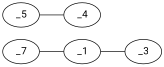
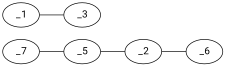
  graph {
    fontname="Roboto Mono"
    rankdir=LR
    node [fontname="Roboto Mono"]
    edge [fontname="Roboto Mono"]
    n1 [label=_7 x=0.73 y=2.87]
    _5 [x=1.02779 y=1.391]
-   _4 [x=1.91 y=0.63]
+   _4 [x=1.91 y=0.63 label=_2]
    _1 [x=1.83568 y=2.91541]
    _3 [x=0.53398 y=1.65527]
-   n1 -- _1
+   _6 [x=1.6645 y=1.08443]
+   n1 -- _5
    _5 -- _4
+   _4 -- _6
    _1 -- _3
  }
